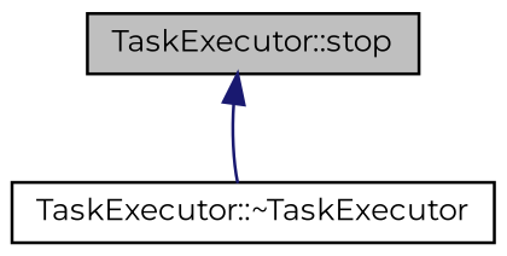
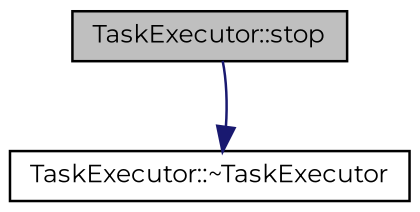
  digraph {
    rankdir=TB
    fontname=Montserrat
    node [color=black fontname=Montserrat fontsize=10 shape=record style=filled]
    n1 [fillcolor=grey75 fontcolor=black height=0.2 label="TaskExecutor::stop" width=0.4]
    n2 [fillcolor=white height=0.2 label="TaskExecutor::~TaskExecutor" width=0.4]
-   n1 -> n2 [color=midnightblue dir=back fontname=Montserrat fontsize=10 labelfontname=Helvetica labelfontsize=10 style=solid]
+   n2 -> n1 [color=midnightblue dir=back fontname=Montserrat fontsize=10 labelfontname=Helvetica labelfontsize=10 style=solid]
  }
